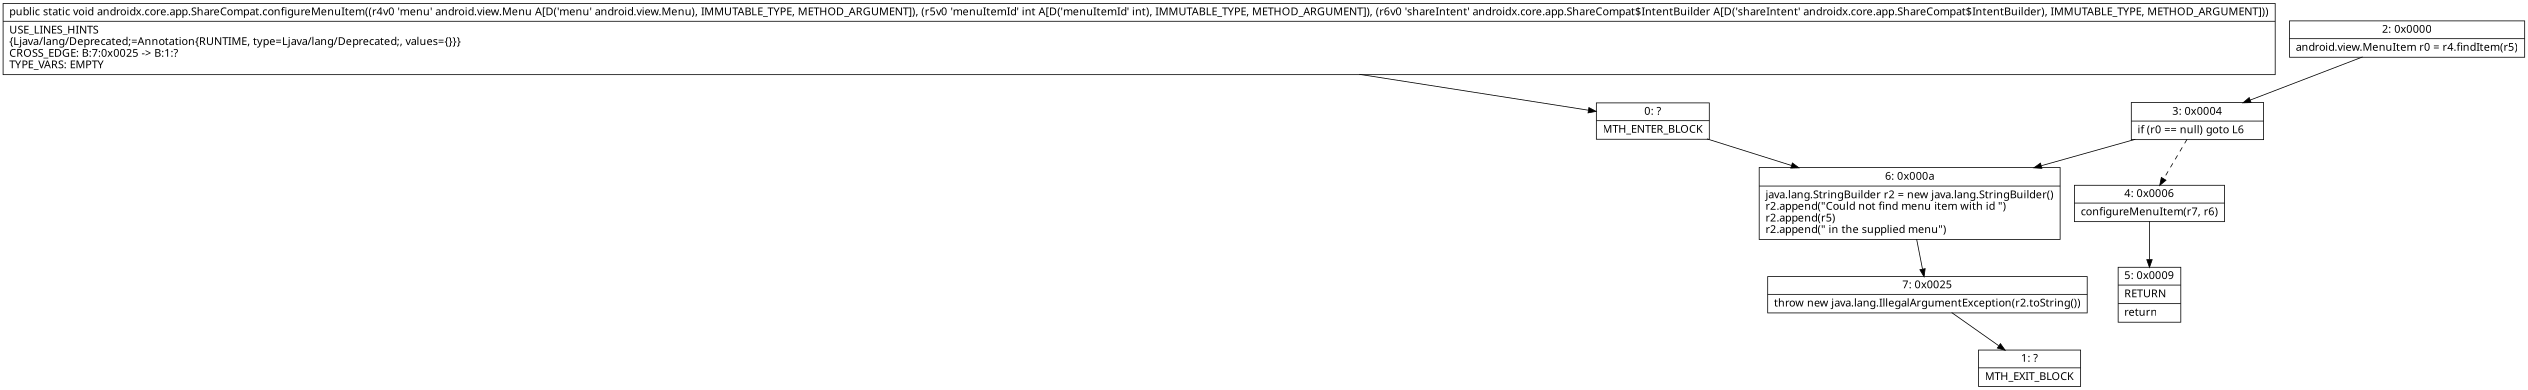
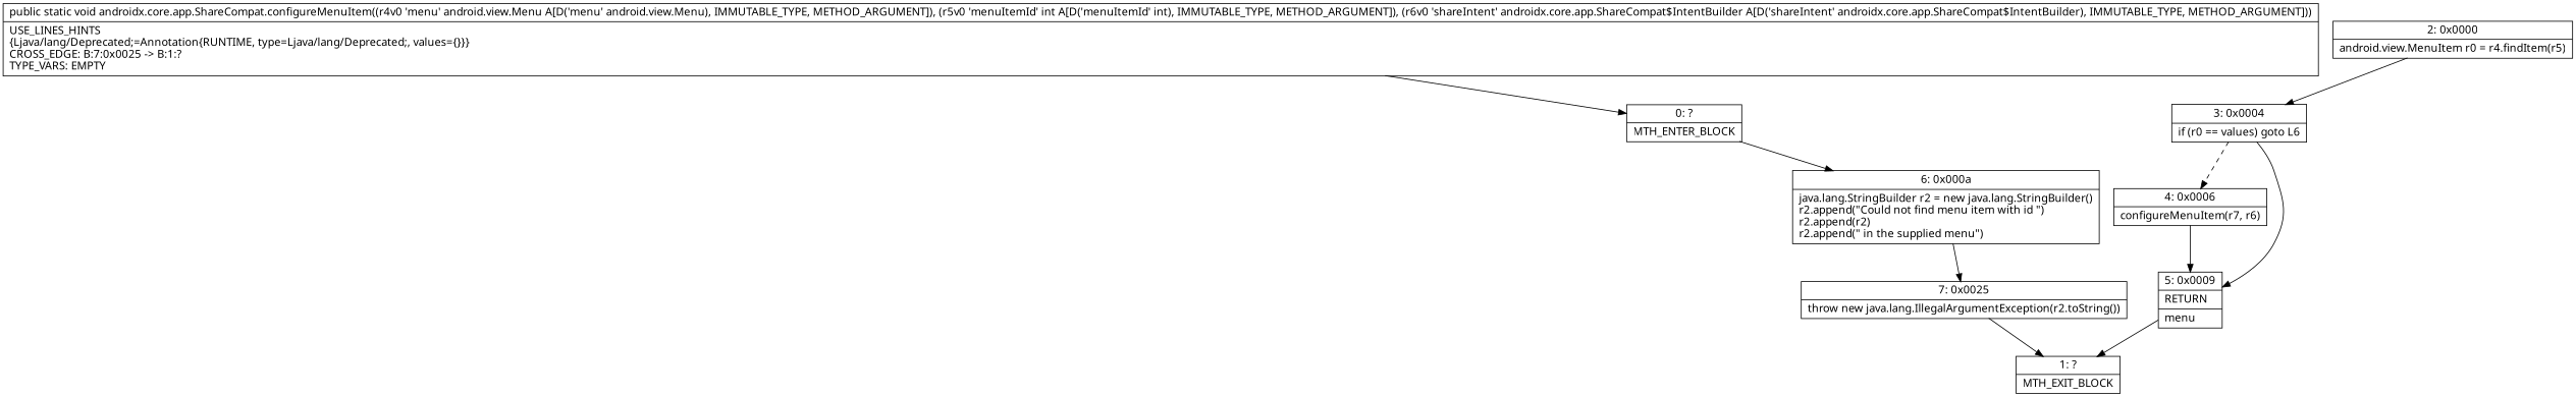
  digraph {
    fontname="Noto Sans"
    node [fontname="Noto Sans" shape=record]
    edge [fontname="Noto Sans"]
    n1 [label="{0\:\ ?|MTH_ENTER_BLOCK\l}"]
-   n2 [label="{6\:\ 0x000a|java.lang.StringBuilder r2 = new java.lang.StringBuilder()\lr2.append(\"Could not find menu item with id \")\lr2.append(r5)\lr2.append(\" in the supplied menu\")\l}"]
+   n2 [label="{6\:\ 0x000a|java.lang.StringBuilder r2 = new java.lang.StringBuilder()\lr2.append(\"Could not find menu item with id \")\lr2.append(r2)\lr2.append(\" in the supplied menu\")\l}"]
    n3 [label="{2\:\ 0x0000|android.view.MenuItem r0 = r4.findItem(r5)\l}"]
-   n4 [label="{3\:\ 0x0004|if (r0 == null) goto L6\l}"]
+   n4 [label="{3\:\ 0x0004|if (r0 == values) goto L6\l}"]
    n5 [label="{4\:\ 0x0006|configureMenuItem(r7, r6)\l}"]
-   n6 [label="{5\:\ 0x0009|RETURN\l|return\l}"]
+   n6 [label="{5\:\ 0x0009|RETURN\l|menu\l}"]
    n7 [label="{7\:\ 0x0025|throw new java.lang.IllegalArgumentException(r2.toString())\l}"]
    n8 [label="{1\:\ ?|MTH_EXIT_BLOCK\l}"]
    n9 [label="{public static void androidx.core.app.ShareCompat.configureMenuItem((r4v0 'menu' android.view.Menu A[D('menu' android.view.Menu), IMMUTABLE_TYPE, METHOD_ARGUMENT]), (r5v0 'menuItemId' int A[D('menuItemId' int), IMMUTABLE_TYPE, METHOD_ARGUMENT]), (r6v0 'shareIntent' androidx.core.app.ShareCompat$IntentBuilder A[D('shareIntent' androidx.core.app.ShareCompat$IntentBuilder), IMMUTABLE_TYPE, METHOD_ARGUMENT]))  | USE_LINES_HINTS\l\{Ljava\/lang\/Deprecated;=Annotation\{RUNTIME, type=Ljava\/lang\/Deprecated;, values=\{\}\}\}\lCROSS_EDGE: B:7:0x0025 \-\> B:1:?\lTYPE_VARS: EMPTY\l}"]
    n1 -> n2
    n2 -> n7
    n3 -> n4
-   n4 -> n2
+   n4 -> n6
    n4 -> n5 [style=dashed]
    n5 -> n6
+   n6 -> n8
    n7 -> n8
    n9 -> n1
  }
